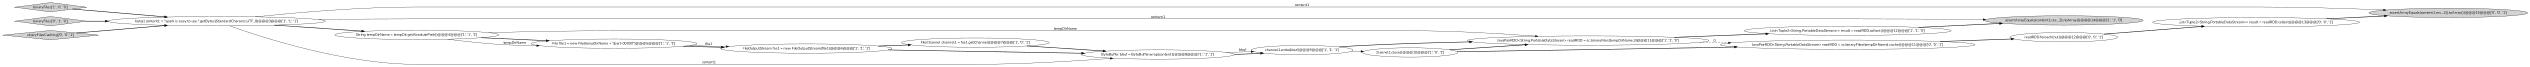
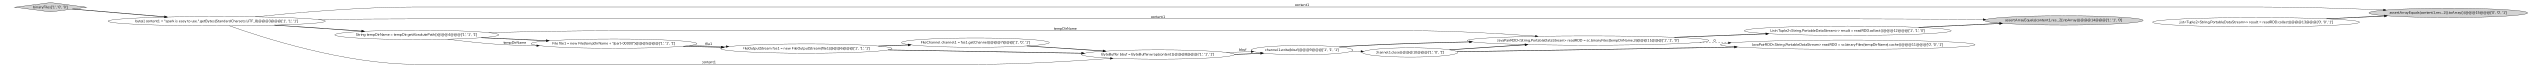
  digraph {
    fontname=Nunito
    rankdir=LR
    node [fillcolor=white fontname=Nunito shape=ellipse style=filled]
    edge [fontname=Nunito style=bold]
    n1 [label="channel1.write(bbuf)@@@9@@@['1', '1', '1']"]
    n2 [label="channel1.close()@@@10@@@['1', '0', '1']"]
    n3 [label="JavaPairRDD<String,PortableDataStream> readRDD = sc.binaryFiles(tempDirName,3)@@@11@@@['1', '1', '0']"]
    n4 [label="JavaPairRDD<String,PortableDataStream> readRDD = sc.binaryFiles(tempDirName).cache()@@@11@@@['0', '0', '1']"]
    n5 [label="List<Tuple2<String,PortableDataStream>> result = readRDD.collect()@@@12@@@['1', '1', '0']"]
    n6 [fillcolor=lightgray label="assertArrayEquals(content1,res._2().toArray())@@@14@@@['1', '1', '0']"]
-   n7 [label="readRDD.foreach(null)@@@12@@@['0', '0', '1']"]
    n8 [label="List<Tuple2<String,PortableDataStream>> result = readRDD.collect()@@@13@@@['0', '0', '1']"]
    n9 [fillcolor=lightgray label="assertArrayEquals(content1,res._2().toArray())@@@15@@@['0', '0', '1']"]
    n10 [label="ByteBuffer bbuf = ByteBuffer.wrap(content1)@@@8@@@['1', '1', '1']"]
    n11 [fillcolor=lightgray label="binaryFiles['1', '0', '0']" shape=diamond]
    n12 [label="byte(( content1 = \"spark is easy to use.\".getBytes(StandardCharsets.UTF_8)@@@3@@@['1', '1', '1']"]
    n13 [label="String tempDirName = tempDir.getAbsolutePath()@@@4@@@['1', '1', '1']"]
-   n14 [fillcolor=lightgray label="binaryFiles['0', '1', '0']" shape=diamond]
    n15 [label="FileOutputStream fos1 = new FileOutputStream(file1)@@@6@@@['1', '1', '1']"]
    n16 [label="FileChannel channel1 = fos1.getChannel()@@@7@@@['1', '0', '1']"]
-   n17 [fillcolor=lightgray label="binaryFilesCaching['0', '0', '1']" shape=diamond]
    n18 [label="File file1 = new File(tempDirName + \"/part-00000\")@@@5@@@['1', '1', '1']"]
    n1 -> n2 [style=solid]
    n1 -> n3
    n2 -> n3
    n2 -> n4
    n3 -> n4 [label=0 style=dashed]
    n3 -> n5
-   n4 -> n7
    n5 -> n6
-   n7 -> n8
    n8 -> n9
    n10 -> n1
    n10 -> n1 [label=bbuf style=solid]
    n11 -> n12
    n12 -> n6 [label=content1 style=solid]
    n12 -> n9 [label=content1 style=solid]
    n12 -> n10 [label=content1 style=solid]
    n12 -> n13
    n13 -> n3 [label=tempDirName style=solid]
    n13 -> n18
    n13 -> n18 [label=tempDirName style=solid]
-   n14 -> n12
    n15 -> n10
    n15 -> n16
    n16 -> n10
-   n17 -> n12
    n18 -> n15 [label=file1 style=solid]
    n18 -> n15
  }
